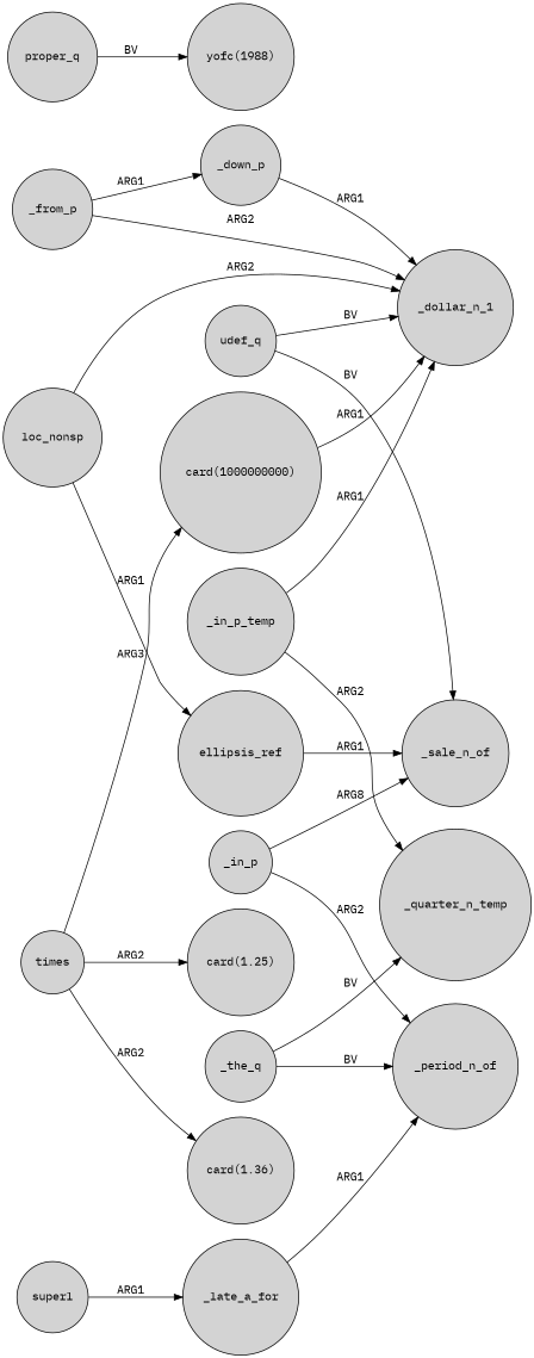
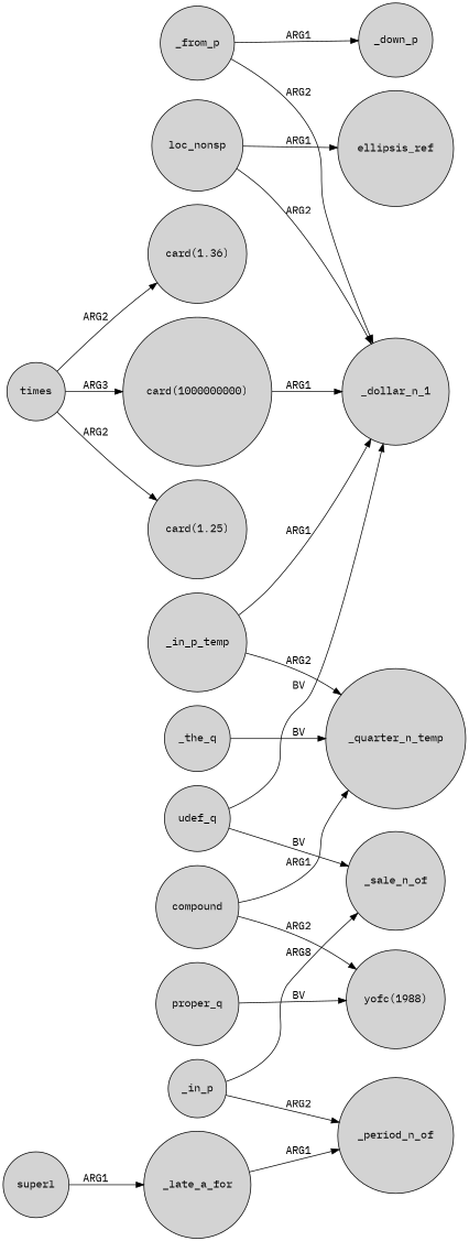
  digraph {
    fontname="IBM Plex Mono"
    rankdir=LR
    node [fontname="IBM Plex Mono" shape=circle style=filled]
    edge [fontname="IBM Plex Mono"]
    _down_p
    _dollar_n_1
    _late_a_for
    _period_n_of
    _from_p
    _the_q
    _quarter_n_temp
    superl
    loc_nonsp
    ellipsis_ref
    _sale_n_of
    times
    "card(1.36)"
    "card(1000000000)"
    "card(1.25)"
    _in_p_temp
+   compound
    "yofc(1988)"
    proper_q
    _in_p
    udef_q
-   _down_p -> _dollar_n_1 [label=ARG1]
    _late_a_for -> _period_n_of [label=ARG1]
    _from_p -> _down_p [label=ARG1]
    _from_p -> _dollar_n_1 [label=ARG2]
-   _the_q -> _period_n_of [label=BV]
    _the_q -> _quarter_n_temp [label=BV]
    superl -> _late_a_for [label=ARG1]
    loc_nonsp -> _dollar_n_1 [label=ARG2]
    loc_nonsp -> ellipsis_ref [label=ARG1]
-   ellipsis_ref -> _sale_n_of [label=ARG1]
    times -> "card(1.36)" [label=ARG2]
    times -> "card(1000000000)" [label=ARG3]
    times -> "card(1.25)" [label=ARG2]
    "card(1000000000)" -> _dollar_n_1 [label=ARG1]
    _in_p_temp -> _dollar_n_1 [label=ARG1]
    _in_p_temp -> _quarter_n_temp [label=ARG2]
+   compound -> _quarter_n_temp [label=ARG1]
+   compound -> "yofc(1988)" [label=ARG2]
    proper_q -> "yofc(1988)" [label=BV]
    _in_p -> _period_n_of [label=ARG2]
    _in_p -> _sale_n_of [label=ARG8]
    udef_q -> _dollar_n_1 [label=BV]
    udef_q -> _sale_n_of [label=BV]
  }
